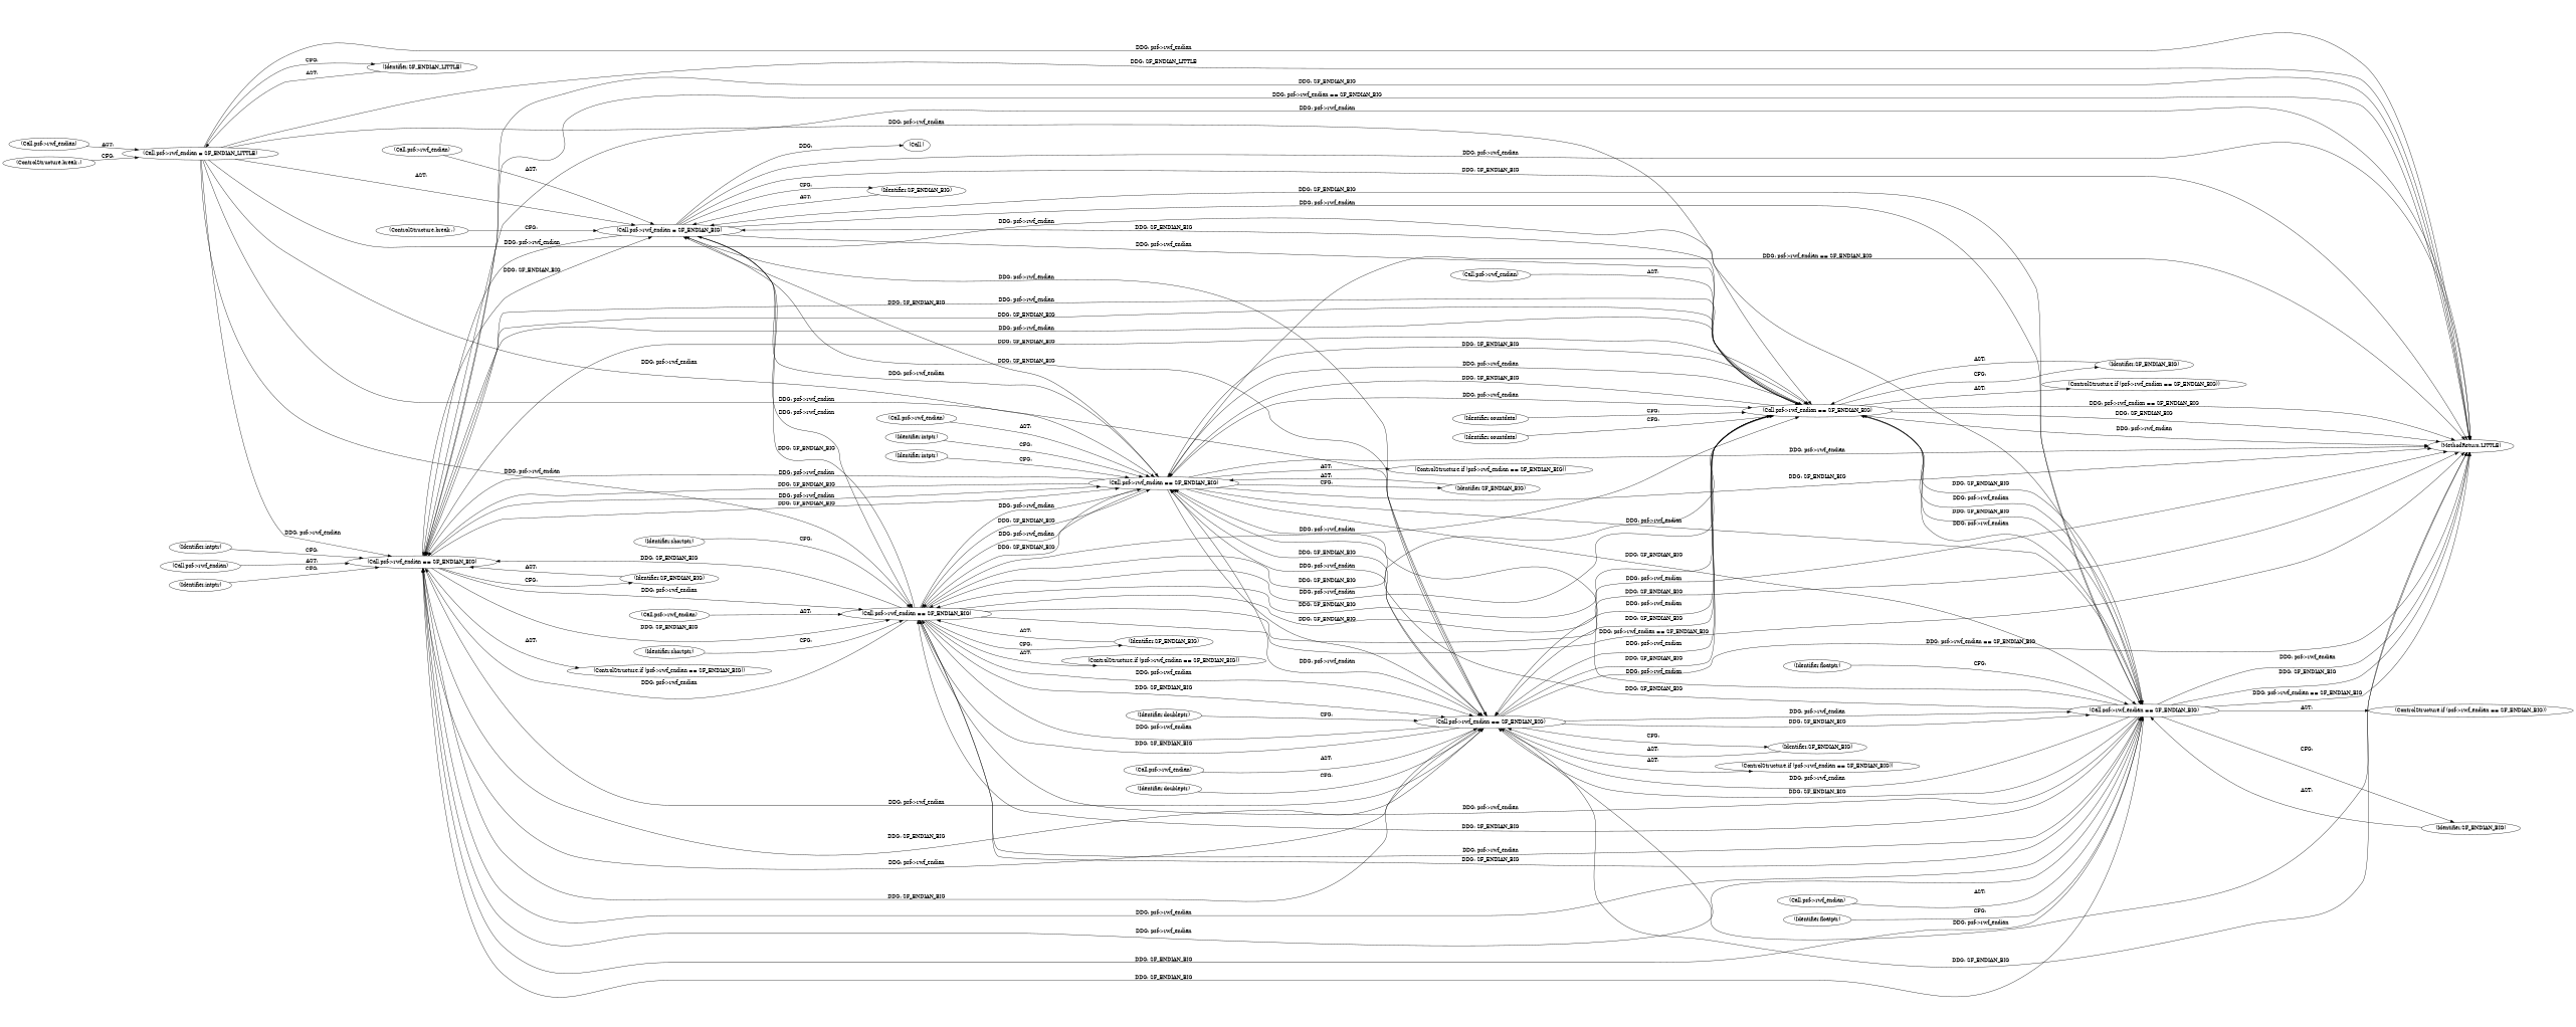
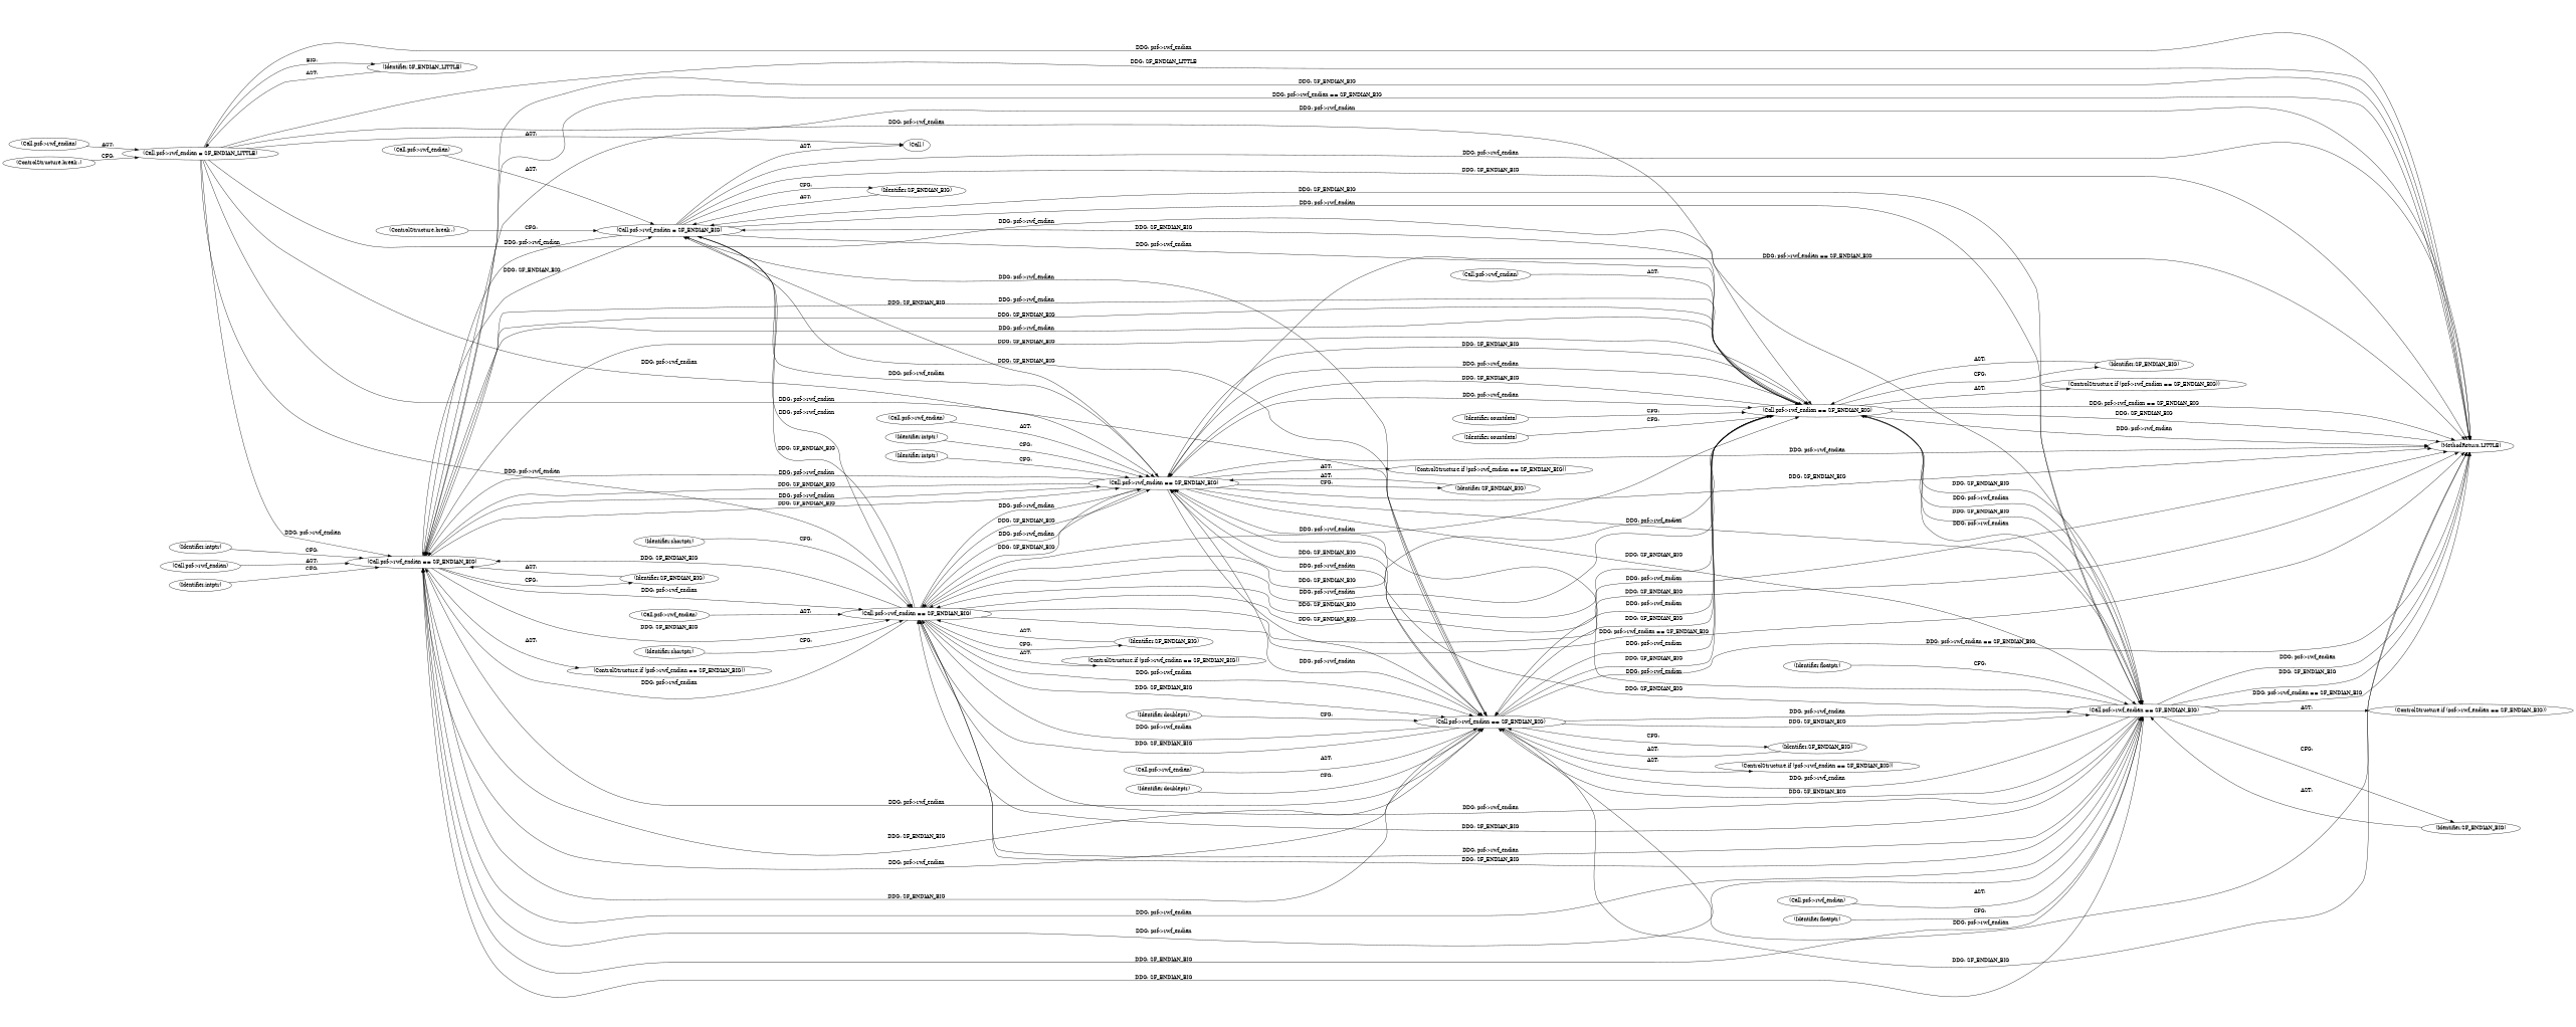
  digraph {
    rankdir=LR
    n1 [label="(Call,psf->rwf_endian == SF_ENDIAN_BIG)"]
    n2 [label="(Call,psf->rwf_endian = SF_ENDIAN_BIG)"]
    n3 [label="(Call,psf->rwf_endian == SF_ENDIAN_BIG)"]
    n4 [label="(Call,psf->rwf_endian == SF_ENDIAN_BIG)"]
    n5 [label="(Call,psf->rwf_endian == SF_ENDIAN_BIG)"]
    n6 [label="(Call,psf->rwf_endian == SF_ENDIAN_BIG)"]
    n7 [label="(Call,psf->rwf_endian == SF_ENDIAN_BIG)"]
    n8 [label="(Identifier,SF_ENDIAN_BIG)"]
    n9 [label="(MethodReturn,LITTLE)"]
    n10 [label="(ControlStructure,if (psf->rwf_endian == SF_ENDIAN_BIG))"]
    n11 [label="(Call,)"]
    n12 [label="(Identifier,SF_ENDIAN_BIG)"]
    n13 [label="(Identifier,SF_ENDIAN_BIG)"]
    n14 [label="(ControlStructure,if (psf->rwf_endian == SF_ENDIAN_BIG))"]
    n15 [label="(ControlStructure,if (psf->rwf_endian == SF_ENDIAN_BIG))"]
    n16 [label="(Identifier,SF_ENDIAN_BIG)"]
    n17 [label="(Identifier,SF_ENDIAN_BIG)"]
    n18 [label="(ControlStructure,if (psf->rwf_endian == SF_ENDIAN_BIG))"]
    n19 [label="(ControlStructure,if (psf->rwf_endian == SF_ENDIAN_BIG))"]
    n20 [label="(Identifier,SF_ENDIAN_BIG)"]
    n21 [label="(Identifier,SF_ENDIAN_BIG)"]
    n22 [label="(ControlStructure,if (psf->rwf_endian == SF_ENDIAN_BIG))"]
    n23 [label="(Call,psf->rwf_endian = SF_ENDIAN_LITTLE)"]
    n24 [label="(Identifier,SF_ENDIAN_LITTLE)"]
    n25 [label="(ControlStructure,break ;)"]
    n26 [label="(Identifier,shortptr)"]
    n27 [label="(Identifier,shortptr)"]
    n28 [label="(Call,psf->rwf_endian)"]
    n29 [label="(Identifier,intptr)"]
    n30 [label="(Call,psf->rwf_endian)"]
    n31 [label="(Call,psf->rwf_endian)"]
    n32 [label="(Call,psf->rwf_endian)"]
    n33 [label="(Identifier,countdata)"]
    n34 [label="(Identifier,floatptr)"]
    n35 [label="(Call,psf->rwf_endian)"]
    n36 [label="(Call,psf->rwf_endian)"]
    n37 [label="(Identifier,countdata)"]
    n38 [label="(ControlStructure,break ;)"]
    n39 [label="(Identifier,doubleptr)"]
    n40 [label="(Identifier,doubleptr)"]
    n41 [label="(Identifier,intptr)"]
    n42 [label="(Call,psf->rwf_endian)"]
    n43 [label="(Identifier,intptr)"]
    n44 [label="(Identifier,floatptr)"]
    n45 [label="(Identifier,intptr)"]
    n46 [label="(Call,psf->rwf_endian)"]
    n1 -> n2 [label="DDG: SF_ENDIAN_BIG"]
    n1 -> n3 [label="DDG: psf->rwf_endian"]
    n1 -> n3 [label="DDG: SF_ENDIAN_BIG"]
    n1 -> n4 [label="DDG: psf->rwf_endian"]
    n1 -> n4 [label="DDG: SF_ENDIAN_BIG"]
    n1 -> n5 [label="DDG: psf->rwf_endian"]
    n1 -> n5 [label="DDG: SF_ENDIAN_BIG"]
    n1 -> n6 [label="DDG: psf->rwf_endian"]
    n1 -> n6 [label="DDG: SF_ENDIAN_BIG"]
    n1 -> n7 [label="DDG: psf->rwf_endian"]
    n1 -> n7 [label="DDG: SF_ENDIAN_BIG"]
    n1 -> n8 [label="CFG: "]
    n1 -> n9 [label="DDG: SF_ENDIAN_BIG"]
    n1 -> n9 [label="DDG: psf->rwf_endian == SF_ENDIAN_BIG"]
    n1 -> n9 [label="DDG: psf->rwf_endian"]
    n1 -> n10 [label="AST: "]
    n2 -> n1 [label="DDG: psf->rwf_endian"]
    n2 -> n3 [label="DDG: psf->rwf_endian"]
    n2 -> n4 [label="DDG: psf->rwf_endian"]
    n2 -> n5 [label="DDG: psf->rwf_endian"]
    n2 -> n6 [label="DDG: psf->rwf_endian"]
    n2 -> n7 [label="DDG: psf->rwf_endian"]
    n2 -> n9 [label="DDG: psf->rwf_endian"]
    n2 -> n9 [label="DDG: SF_ENDIAN_BIG"]
-   n2 -> n11 [label="DDG: "]
+   n2 -> n11 [label="AST: "]
    n2 -> n12 [label="CFG: "]
    n3 -> n1 [label="DDG: psf->rwf_endian"]
    n3 -> n1 [label="DDG: SF_ENDIAN_BIG"]
    n3 -> n2 [label="DDG: SF_ENDIAN_BIG"]
    n3 -> n4 [label="DDG: psf->rwf_endian"]
    n3 -> n4 [label="DDG: SF_ENDIAN_BIG"]
    n3 -> n5 [label="DDG: psf->rwf_endian"]
    n3 -> n5 [label="DDG: SF_ENDIAN_BIG"]
    n3 -> n6 [label="DDG: psf->rwf_endian"]
    n3 -> n6 [label="DDG: SF_ENDIAN_BIG"]
    n3 -> n7 [label="DDG: psf->rwf_endian"]
    n3 -> n7 [label="DDG: SF_ENDIAN_BIG"]
    n3 -> n9 [label="DDG: psf->rwf_endian"]
    n3 -> n9 [label="DDG: SF_ENDIAN_BIG"]
    n3 -> n9 [label="DDG: psf->rwf_endian == SF_ENDIAN_BIG"]
    n3 -> n13 [label="CFG: "]
    n3 -> n14 [label="AST: "]
    n4 -> n1 [label="DDG: psf->rwf_endian"]
    n4 -> n1 [label="DDG: SF_ENDIAN_BIG"]
    n4 -> n2 [label="DDG: SF_ENDIAN_BIG"]
    n4 -> n3 [label="DDG: psf->rwf_endian"]
    n4 -> n3 [label="DDG: SF_ENDIAN_BIG"]
    n4 -> n5 [label="DDG: psf->rwf_endian"]
    n4 -> n5 [label="DDG: SF_ENDIAN_BIG"]
    n4 -> n6 [label="DDG: psf->rwf_endian"]
    n4 -> n6 [label="DDG: SF_ENDIAN_BIG"]
    n4 -> n7 [label="DDG: psf->rwf_endian"]
    n4 -> n7 [label="DDG: SF_ENDIAN_BIG"]
    n4 -> n9 [label="DDG: psf->rwf_endian == SF_ENDIAN_BIG"]
    n4 -> n9 [label="DDG: psf->rwf_endian"]
    n4 -> n9 [label="DDG: SF_ENDIAN_BIG"]
    n4 -> n15 [label="AST: "]
    n4 -> n16 [label="CFG: "]
    n5 -> n1 [label="DDG: psf->rwf_endian"]
    n5 -> n1 [label="DDG: SF_ENDIAN_BIG"]
    n5 -> n2 [label="DDG: SF_ENDIAN_BIG"]
    n5 -> n3 [label="DDG: psf->rwf_endian"]
    n5 -> n3 [label="DDG: SF_ENDIAN_BIG"]
    n5 -> n4 [label="DDG: psf->rwf_endian"]
    n5 -> n4 [label="DDG: SF_ENDIAN_BIG"]
    n5 -> n6 [label="DDG: psf->rwf_endian"]
    n5 -> n6 [label="DDG: SF_ENDIAN_BIG"]
    n5 -> n7 [label="DDG: psf->rwf_endian"]
    n5 -> n7 [label="DDG: SF_ENDIAN_BIG"]
    n5 -> n9 [label="DDG: psf->rwf_endian == SF_ENDIAN_BIG"]
    n5 -> n9 [label="DDG: psf->rwf_endian"]
    n5 -> n9 [label="DDG: SF_ENDIAN_BIG"]
    n5 -> n17 [label="CFG: "]
    n5 -> n18 [label="AST: "]
    n6 -> n1 [label="DDG: psf->rwf_endian"]
    n6 -> n1 [label="DDG: SF_ENDIAN_BIG"]
    n6 -> n2 [label="DDG: SF_ENDIAN_BIG"]
    n6 -> n3 [label="DDG: psf->rwf_endian"]
    n6 -> n3 [label="DDG: SF_ENDIAN_BIG"]
    n6 -> n4 [label="DDG: psf->rwf_endian"]
    n6 -> n4 [label="DDG: SF_ENDIAN_BIG"]
    n6 -> n5 [label="DDG: psf->rwf_endian"]
    n6 -> n5 [label="DDG: SF_ENDIAN_BIG"]
    n6 -> n7 [label="DDG: psf->rwf_endian"]
    n6 -> n7 [label="DDG: SF_ENDIAN_BIG"]
    n6 -> n9 [label="DDG: SF_ENDIAN_BIG"]
    n6 -> n9 [label="DDG: psf->rwf_endian == SF_ENDIAN_BIG"]
    n6 -> n9 [label="DDG: psf->rwf_endian"]
    n6 -> n19 [label="AST: "]
    n6 -> n20 [label="CFG: "]
    n7 -> n1 [label="DDG: psf->rwf_endian"]
    n7 -> n1 [label="DDG: SF_ENDIAN_BIG"]
    n7 -> n2 [label="DDG: SF_ENDIAN_BIG"]
    n7 -> n3 [label="DDG: psf->rwf_endian"]
    n7 -> n3 [label="DDG: SF_ENDIAN_BIG"]
    n7 -> n4 [label="DDG: psf->rwf_endian"]
    n7 -> n4 [label="DDG: SF_ENDIAN_BIG"]
    n7 -> n5 [label="DDG: psf->rwf_endian"]
    n7 -> n5 [label="DDG: SF_ENDIAN_BIG"]
    n7 -> n6 [label="DDG: psf->rwf_endian"]
    n7 -> n6 [label="DDG: SF_ENDIAN_BIG"]
    n7 -> n9 [label="DDG: psf->rwf_endian == SF_ENDIAN_BIG"]
    n7 -> n9 [label="DDG: SF_ENDIAN_BIG"]
    n7 -> n9 [label="DDG: psf->rwf_endian"]
    n7 -> n21 [label="CFG: "]
    n7 -> n22 [label="AST: "]
    n8 -> n1 [label="AST: "]
    n12 -> n2 [label="AST: "]
    n13 -> n3 [label="AST: "]
    n16 -> n4 [label="AST: "]
    n17 -> n5 [label="AST: "]
    n20 -> n6 [label="AST: "]
    n21 -> n7 [label="AST: "]
    n23 -> n1 [label="DDG: psf->rwf_endian"]
    n23 -> n3 [label="DDG: psf->rwf_endian"]
    n23 -> n4 [label="DDG: psf->rwf_endian"]
    n23 -> n5 [label="DDG: psf->rwf_endian"]
    n23 -> n6 [label="DDG: psf->rwf_endian"]
    n23 -> n7 [label="DDG: psf->rwf_endian"]
    n23 -> n9 [label="DDG: psf->rwf_endian"]
    n23 -> n9 [label="DDG: SF_ENDIAN_LITTLE"]
-   n23 -> n2 [label="AST: "]
-   n23 -> n24 [label="CFG: "]
+   n23 -> n11 [label="AST: "]
+   n23 -> n24 [label="BIG: "]
    n24 -> n23 [label="AST: "]
    n25 -> n2 [label="CFG: "]
    n26 -> n3 [label="CFG: "]
    n27 -> n3 [label="CFG: "]
    n28 -> n23 [label="AST: "]
    n29 -> n1 [label="CFG: "]
    n30 -> n5 [label="AST: "]
    n31 -> n1 [label="AST: "]
    n32 -> n6 [label="AST: "]
    n33 -> n7 [label="CFG: "]
    n34 -> n6 [label="CFG: "]
    n35 -> n4 [label="AST: "]
    n36 -> n2 [label="AST: "]
    n37 -> n7 [label="CFG: "]
    n38 -> n23 [label="CFG: "]
    n39 -> n5 [label="CFG: "]
    n40 -> n5 [label="CFG: "]
    n41 -> n4 [label="CFG: "]
    n42 -> n7 [label="AST: "]
    n43 -> n1 [label="CFG: "]
    n44 -> n6 [label="CFG: "]
    n45 -> n4 [label="CFG: "]
    n46 -> n3 [label="AST: "]
  }
